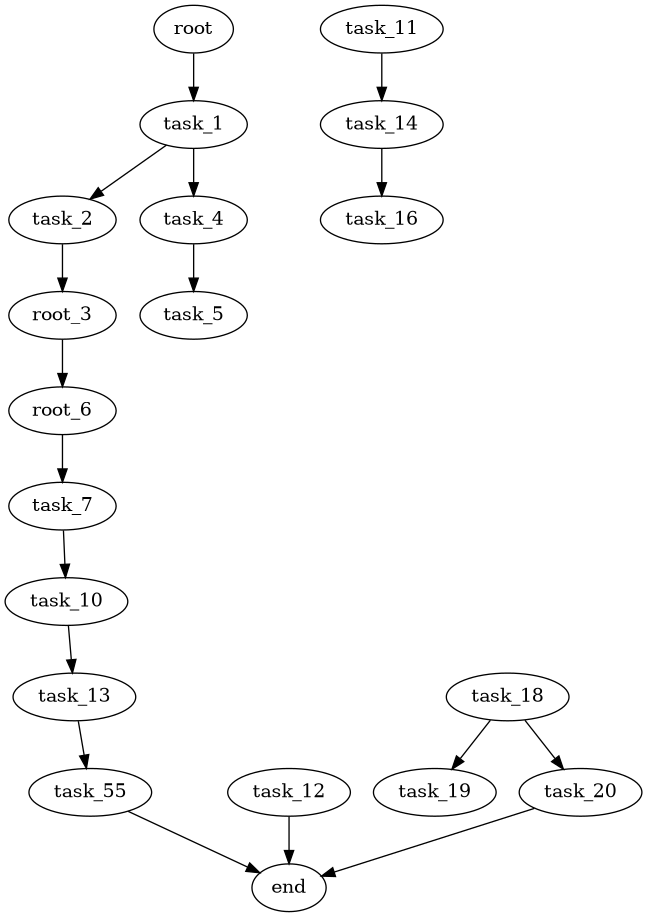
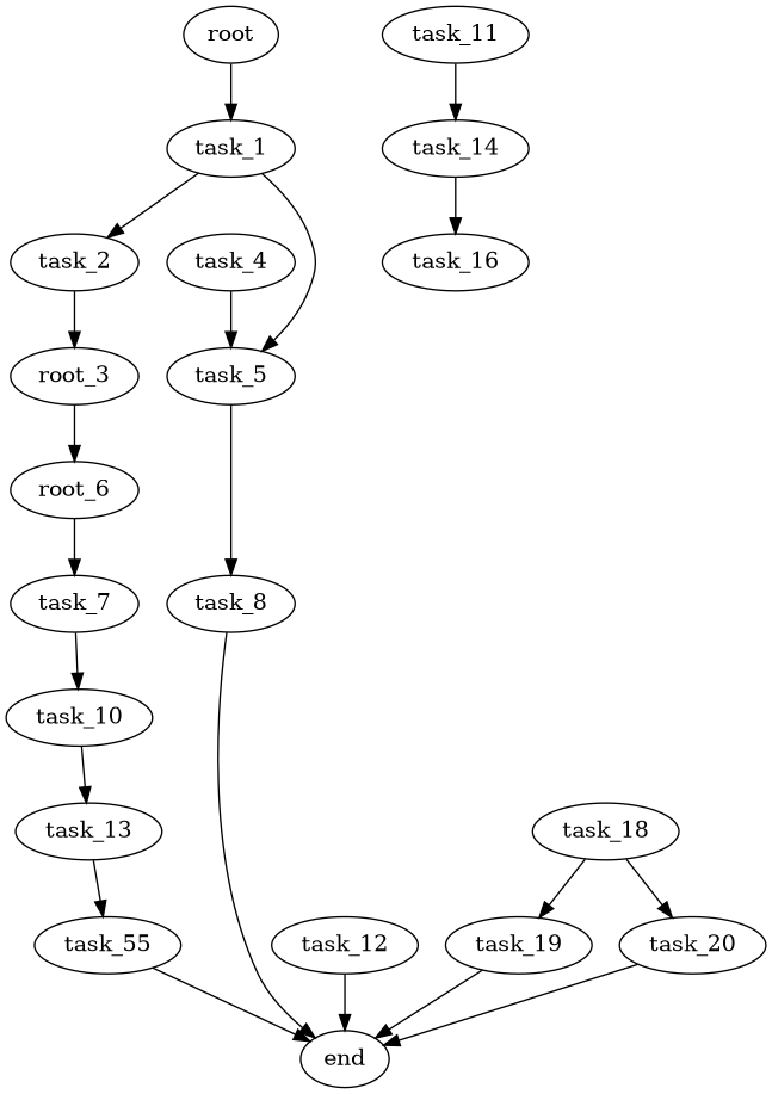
  digraph {
    root
    task_1
    task_2
    task_4
    n5 [label=root_3]
    task_5
    n7 [label=root_6]
    task_7
+   task_8
    end
    task_10
    task_13
    task_11
    task_14
    task_12
    n16 [label=task_55]
    task_16
    task_18
    task_19
    task_20
    root -> task_1
    task_1 -> task_2
-   task_1 -> task_4
+   task_1 -> task_5
    task_2 -> n5
    task_4 -> task_5
    n5 -> n7
+   task_5 -> task_8
    n7 -> task_7
    task_7 -> task_10
+   task_8 -> end
    task_10 -> task_13
    task_13 -> n16
    task_11 -> task_14
    task_14 -> task_16
    task_12 -> end
    n16 -> end
    task_18 -> task_19
    task_18 -> task_20
+   task_19 -> end
    task_20 -> end
  }
